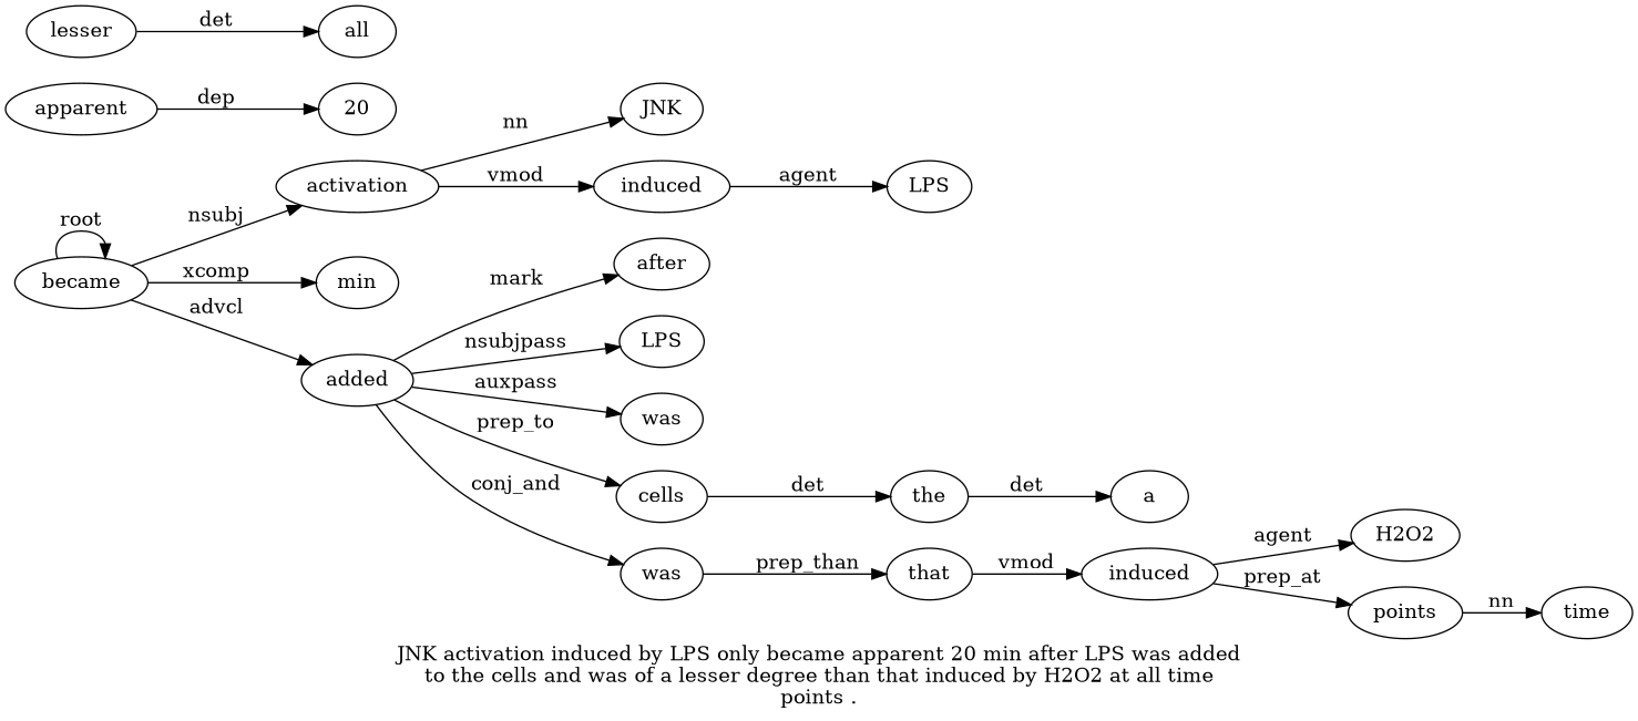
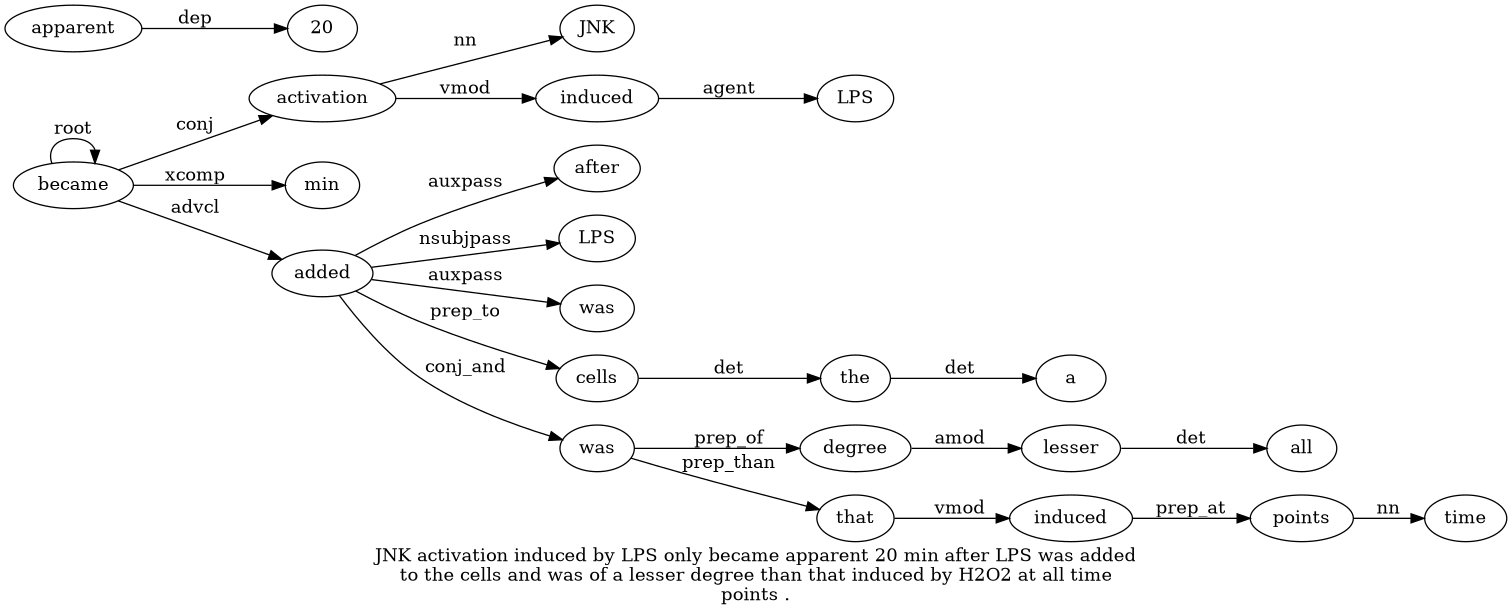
  digraph {
    label="JNK activation induced by LPS only became apparent 20 min after LPS was added\nto the cells and was of a lesser degree than that induced by H2O2 at all time\npoints ."
    rankdir=LR
    node [fillcolor=white style=filled]
    n1 [label=activation]
    n2 [label=JNK]
    n3 [label=induced]
    n4 [label=LPS]
    n5 [label=became]
    n6 [label=min]
    n7 [label=added]
    n8 [label=after]
    n9 [label=LPS]
    n10 [label=was]
    n11 [label=cells]
    n12 [label=was]
    n13 [label=apparent]
    n14 [label=20]
    n15 [label=the]
+   n16 [label=degree]
    n17 [label=that]
    n18 [label=a]
    n19 [label=lesser]
    n20 [label=induced]
    n21 [label=all]
-   n22 [label=H2O2]
    n23 [label=points]
    n24 [label=time]
    n1 -> n2 [label=nn]
    n1 -> n3 [label=vmod]
    n3 -> n4 [label=agent]
-   n5 -> n1 [label=nsubj]
+   n5 -> n1 [label=conj]
    n5 -> n5 [label=root]
    n5 -> n6 [label=xcomp]
    n5 -> n7 [label=advcl]
-   n7 -> n8 [label=mark]
+   n7 -> n8 [label=auxpass]
    n7 -> n9 [label=nsubjpass]
    n7 -> n10 [label=auxpass]
    n7 -> n11 [label=prep_to]
    n7 -> n12 [label=conj_and]
    n11 -> n15 [label=det]
+   n12 -> n16 [label=prep_of]
    n12 -> n17 [label=prep_than]
    n13 -> n14 [label=dep]
    n15 -> n18 [label=det]
+   n16 -> n19 [label=amod]
    n17 -> n20 [label=vmod]
    n19 -> n21 [label=det]
-   n20 -> n22 [label=agent]
    n20 -> n23 [label=prep_at]
    n23 -> n24 [label=nn]
  }
